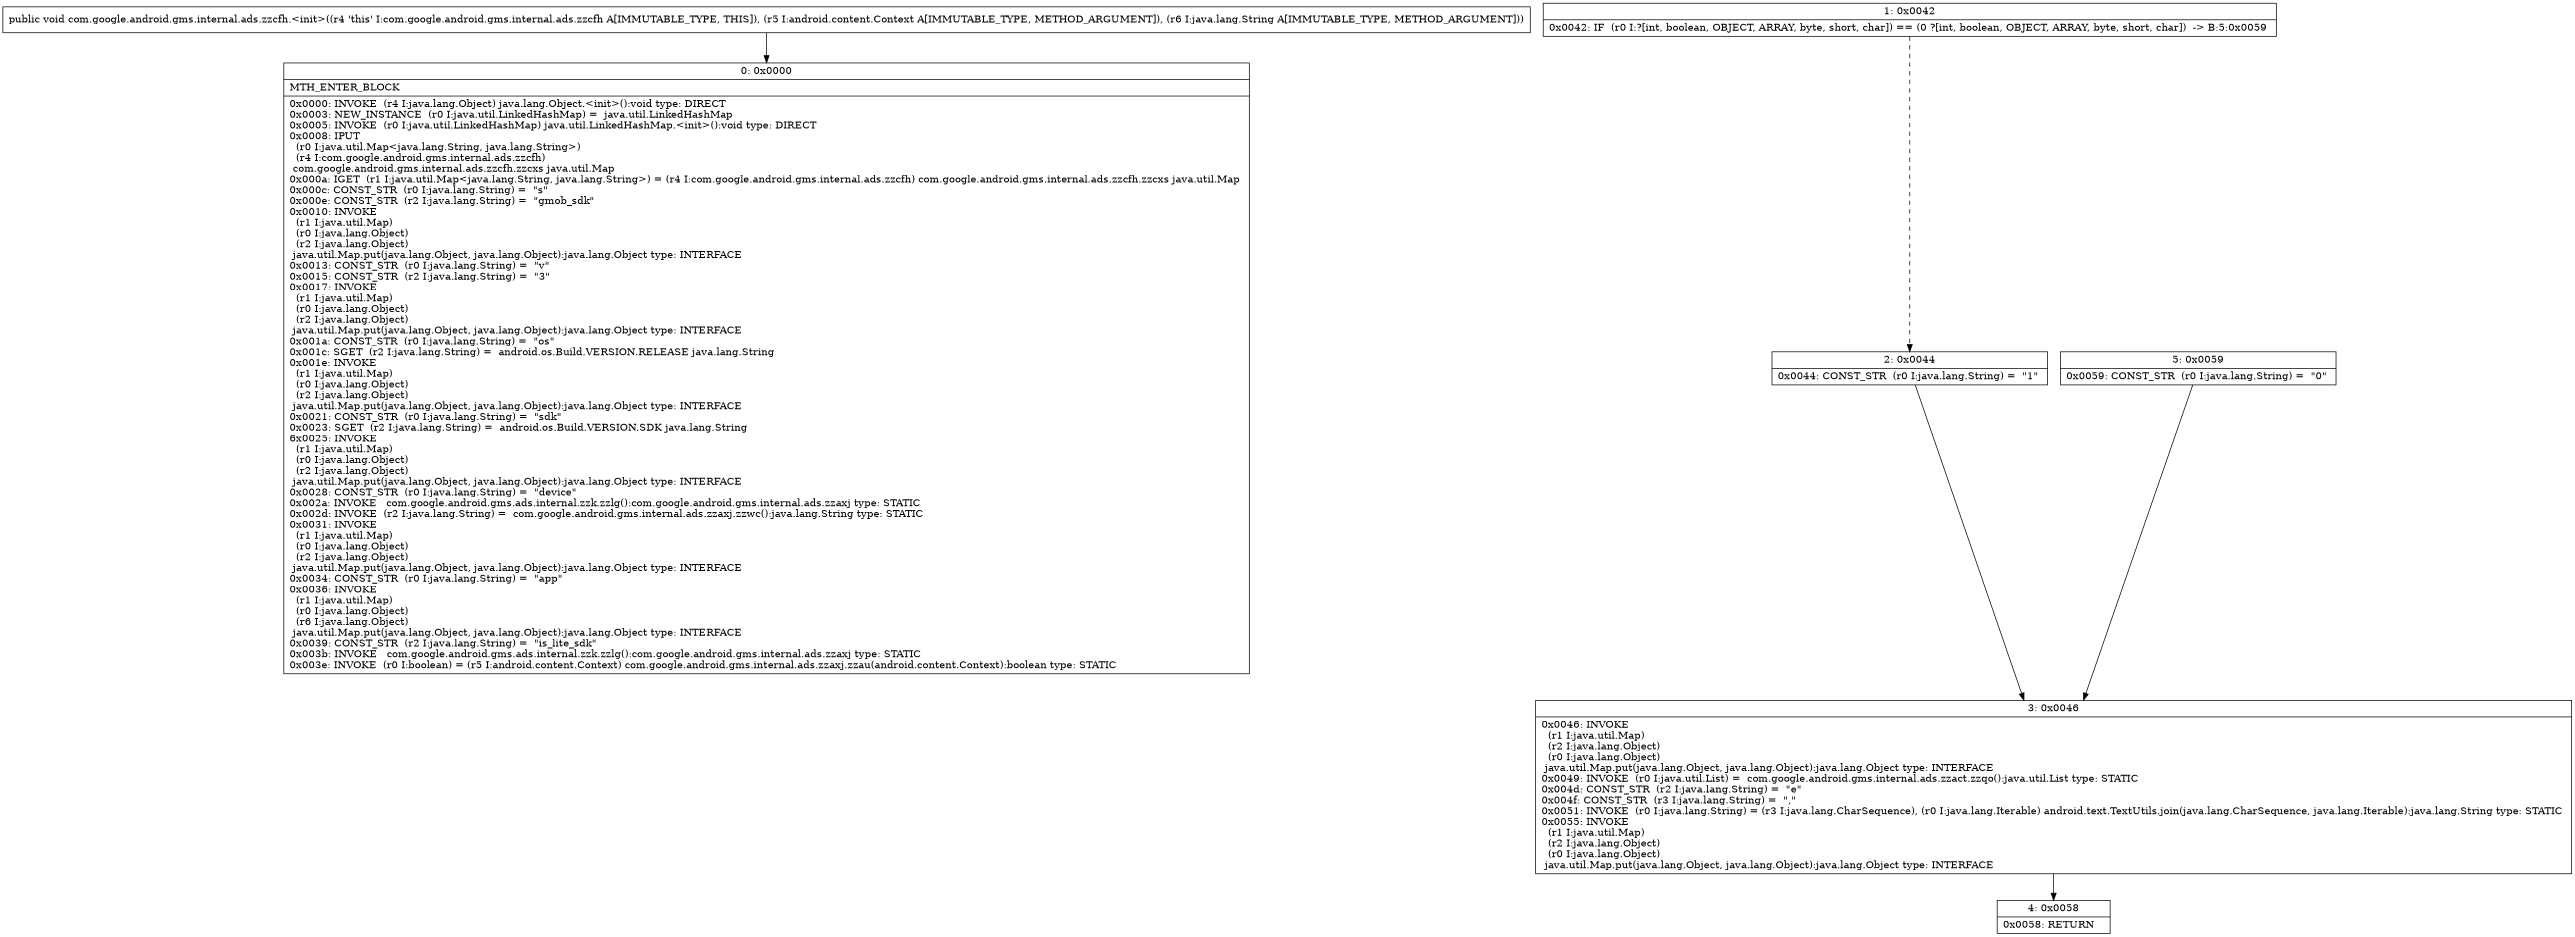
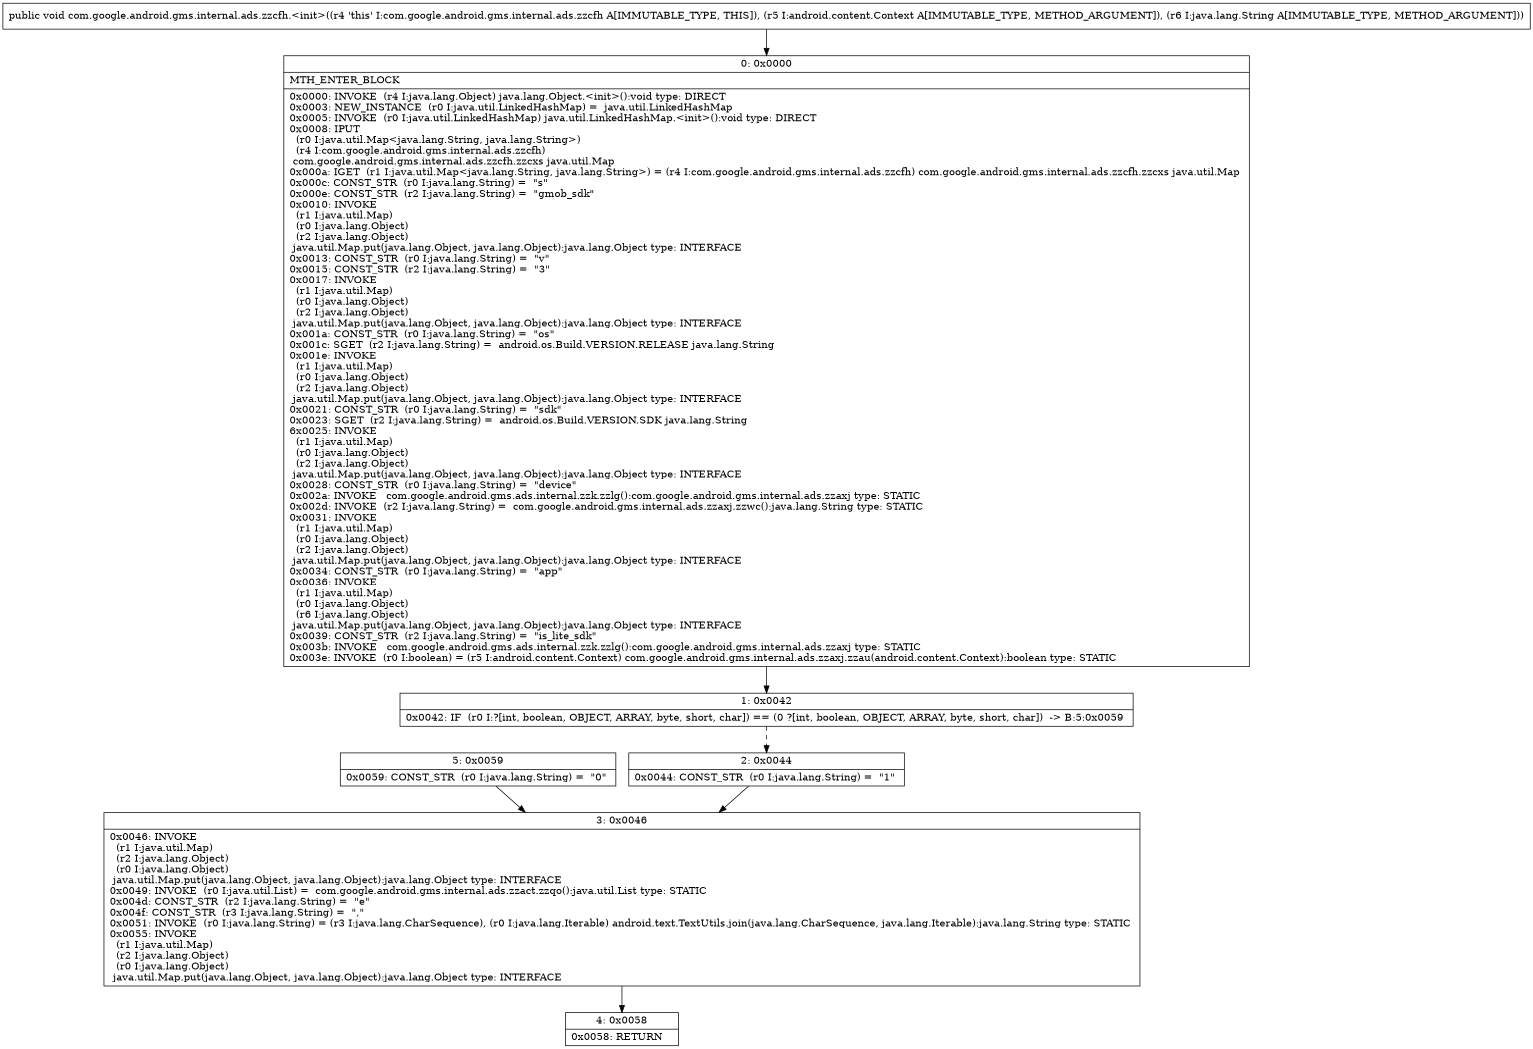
  digraph {
    node [shape=record]
    n1 [label="{0\:\ 0x0000|MTH_ENTER_BLOCK\l|0x0000: INVOKE  (r4 I:java.lang.Object) java.lang.Object.\<init\>():void type: DIRECT \l0x0003: NEW_INSTANCE  (r0 I:java.util.LinkedHashMap) =  java.util.LinkedHashMap \l0x0005: INVOKE  (r0 I:java.util.LinkedHashMap) java.util.LinkedHashMap.\<init\>():void type: DIRECT \l0x0008: IPUT  \l  (r0 I:java.util.Map\<java.lang.String, java.lang.String\>)\l  (r4 I:com.google.android.gms.internal.ads.zzcfh)\l com.google.android.gms.internal.ads.zzcfh.zzcxs java.util.Map \l0x000a: IGET  (r1 I:java.util.Map\<java.lang.String, java.lang.String\>) = (r4 I:com.google.android.gms.internal.ads.zzcfh) com.google.android.gms.internal.ads.zzcfh.zzcxs java.util.Map \l0x000c: CONST_STR  (r0 I:java.lang.String) =  \"s\" \l0x000e: CONST_STR  (r2 I:java.lang.String) =  \"gmob_sdk\" \l0x0010: INVOKE  \l  (r1 I:java.util.Map)\l  (r0 I:java.lang.Object)\l  (r2 I:java.lang.Object)\l java.util.Map.put(java.lang.Object, java.lang.Object):java.lang.Object type: INTERFACE \l0x0013: CONST_STR  (r0 I:java.lang.String) =  \"v\" \l0x0015: CONST_STR  (r2 I:java.lang.String) =  \"3\" \l0x0017: INVOKE  \l  (r1 I:java.util.Map)\l  (r0 I:java.lang.Object)\l  (r2 I:java.lang.Object)\l java.util.Map.put(java.lang.Object, java.lang.Object):java.lang.Object type: INTERFACE \l0x001a: CONST_STR  (r0 I:java.lang.String) =  \"os\" \l0x001c: SGET  (r2 I:java.lang.String) =  android.os.Build.VERSION.RELEASE java.lang.String \l0x001e: INVOKE  \l  (r1 I:java.util.Map)\l  (r0 I:java.lang.Object)\l  (r2 I:java.lang.Object)\l java.util.Map.put(java.lang.Object, java.lang.Object):java.lang.Object type: INTERFACE \l0x0021: CONST_STR  (r0 I:java.lang.String) =  \"sdk\" \l0x0023: SGET  (r2 I:java.lang.String) =  android.os.Build.VERSION.SDK java.lang.String \l6x0025: INVOKE  \l  (r1 I:java.util.Map)\l  (r0 I:java.lang.Object)\l  (r2 I:java.lang.Object)\l java.util.Map.put(java.lang.Object, java.lang.Object):java.lang.Object type: INTERFACE \l0x0028: CONST_STR  (r0 I:java.lang.String) =  \"device\" \l0x002a: INVOKE   com.google.android.gms.ads.internal.zzk.zzlg():com.google.android.gms.internal.ads.zzaxj type: STATIC \l0x002d: INVOKE  (r2 I:java.lang.String) =  com.google.android.gms.internal.ads.zzaxj.zzwc():java.lang.String type: STATIC \l0x0031: INVOKE  \l  (r1 I:java.util.Map)\l  (r0 I:java.lang.Object)\l  (r2 I:java.lang.Object)\l java.util.Map.put(java.lang.Object, java.lang.Object):java.lang.Object type: INTERFACE \l0x0034: CONST_STR  (r0 I:java.lang.String) =  \"app\" \l0x0036: INVOKE  \l  (r1 I:java.util.Map)\l  (r0 I:java.lang.Object)\l  (r6 I:java.lang.Object)\l java.util.Map.put(java.lang.Object, java.lang.Object):java.lang.Object type: INTERFACE \l0x0039: CONST_STR  (r2 I:java.lang.String) =  \"is_lite_sdk\" \l0x003b: INVOKE   com.google.android.gms.ads.internal.zzk.zzlg():com.google.android.gms.internal.ads.zzaxj type: STATIC \l0x003e: INVOKE  (r0 I:boolean) = (r5 I:android.content.Context) com.google.android.gms.internal.ads.zzaxj.zzau(android.content.Context):boolean type: STATIC \l}"]
    n2 [label="{1\:\ 0x0042|0x0042: IF  (r0 I:?[int, boolean, OBJECT, ARRAY, byte, short, char]) == (0 ?[int, boolean, OBJECT, ARRAY, byte, short, char])  \-\> B:5:0x0059 \l}"]
    n3 [label="{2\:\ 0x0044|0x0044: CONST_STR  (r0 I:java.lang.String) =  \"1\" \l}"]
    n4 [label="{3\:\ 0x0046|0x0046: INVOKE  \l  (r1 I:java.util.Map)\l  (r2 I:java.lang.Object)\l  (r0 I:java.lang.Object)\l java.util.Map.put(java.lang.Object, java.lang.Object):java.lang.Object type: INTERFACE \l0x0049: INVOKE  (r0 I:java.util.List) =  com.google.android.gms.internal.ads.zzact.zzqo():java.util.List type: STATIC \l0x004d: CONST_STR  (r2 I:java.lang.String) =  \"e\" \l0x004f: CONST_STR  (r3 I:java.lang.String) =  \",\" \l0x0051: INVOKE  (r0 I:java.lang.String) = (r3 I:java.lang.CharSequence), (r0 I:java.lang.Iterable) android.text.TextUtils.join(java.lang.CharSequence, java.lang.Iterable):java.lang.String type: STATIC \l0x0055: INVOKE  \l  (r1 I:java.util.Map)\l  (r2 I:java.lang.Object)\l  (r0 I:java.lang.Object)\l java.util.Map.put(java.lang.Object, java.lang.Object):java.lang.Object type: INTERFACE \l}"]
    n5 [label="{5\:\ 0x0059|0x0059: CONST_STR  (r0 I:java.lang.String) =  \"0\" \l}"]
    n6 [label="{4\:\ 0x0058|0x0058: RETURN   \l}"]
    n7 [label="{public void com.google.android.gms.internal.ads.zzcfh.\<init\>((r4 'this' I:com.google.android.gms.internal.ads.zzcfh A[IMMUTABLE_TYPE, THIS]), (r5 I:android.content.Context A[IMMUTABLE_TYPE, METHOD_ARGUMENT]), (r6 I:java.lang.String A[IMMUTABLE_TYPE, METHOD_ARGUMENT])) }"]
+   n1 -> n2
    n2 -> n3 [style=dashed]
    n3 -> n4
    n4 -> n6
    n5 -> n4
    n7 -> n1
  }
